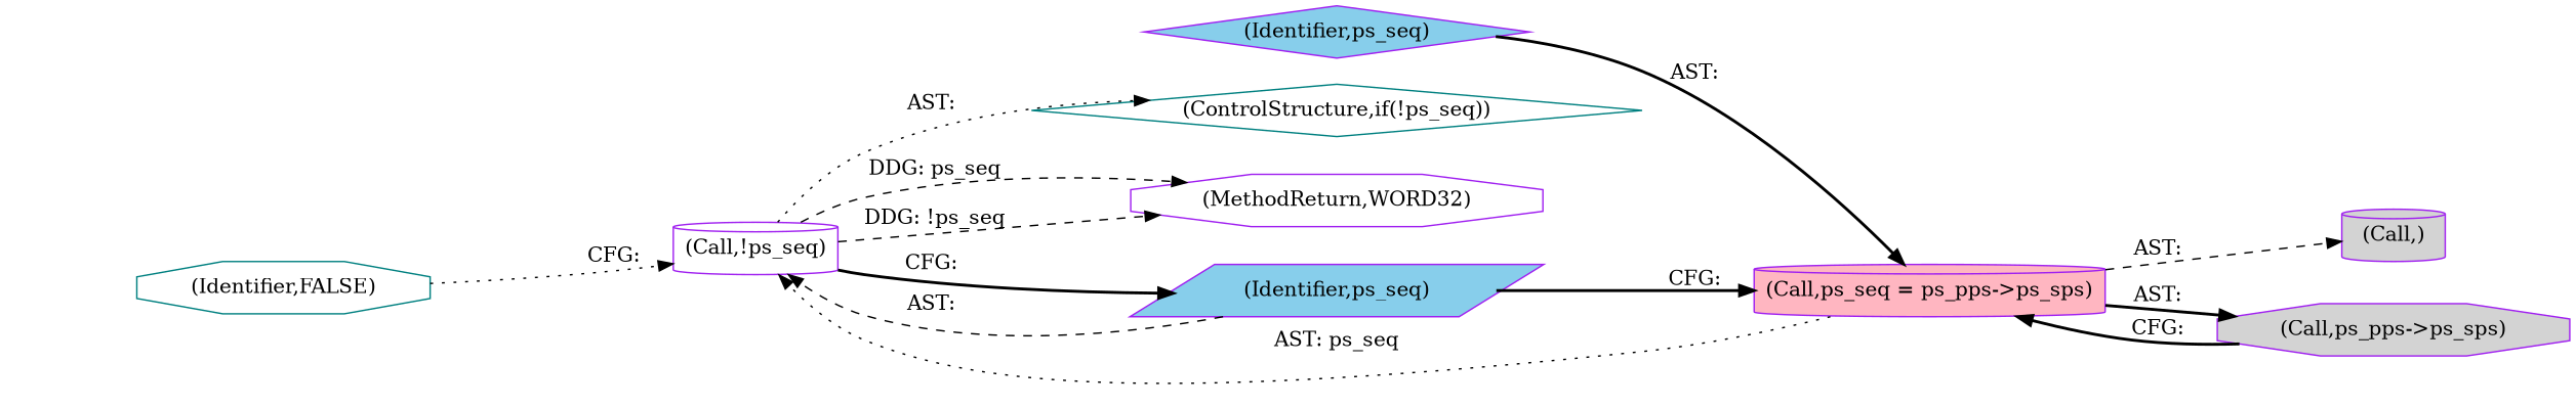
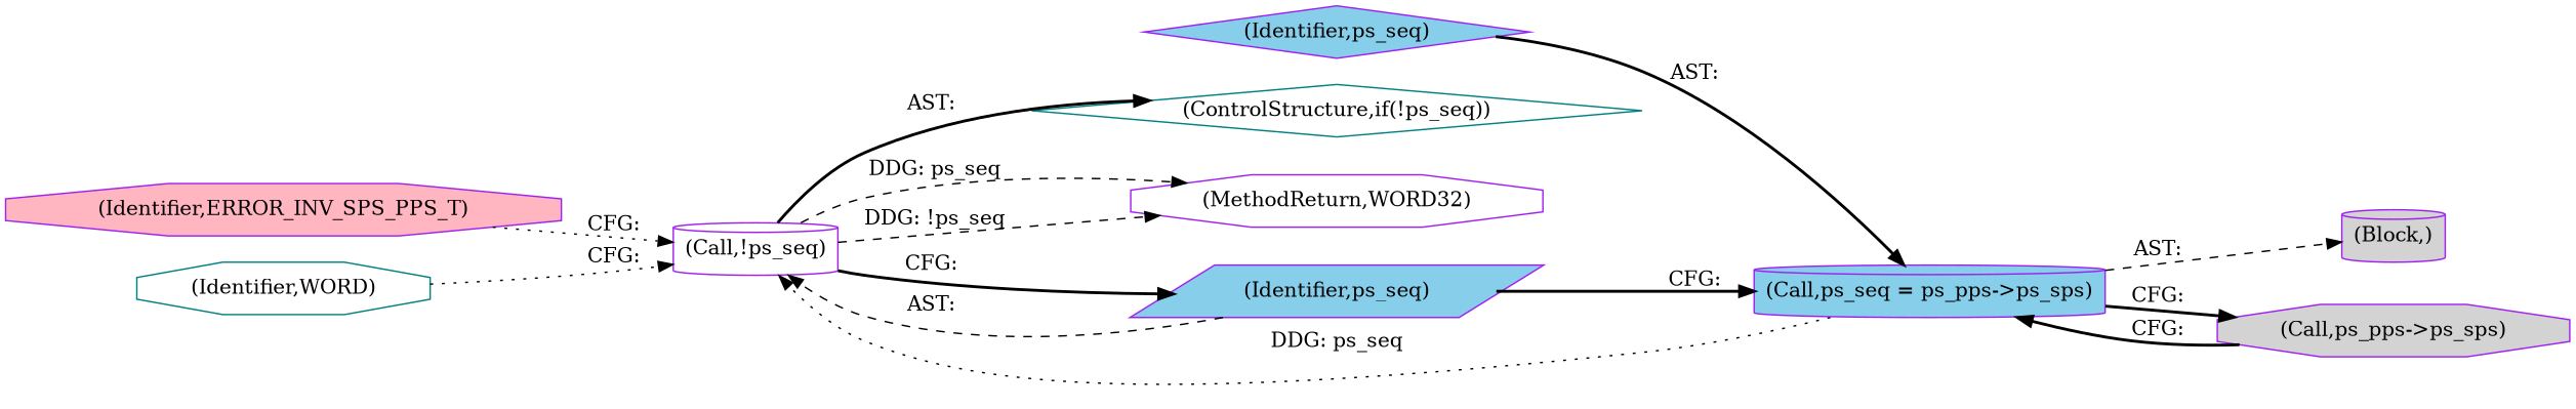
  digraph {
    rankdir=LR
    node [color=purple fillcolor=white shape=octagon style=filled]
    edge [style=bold]
    n1 [label="(Call,!ps_seq)" shape=cylinder]
    n2 [color=teal label="(ControlStructure,if(!ps_seq))" shape=diamond]
    n3 [label="(MethodReturn,WORD32)"]
    n4 [fillcolor=skyblue label="(Identifier,ps_seq)" shape=parallelogram]
-   n5 [fillcolor=lightpink label="(Call,ps_seq = ps_pps->ps_sps)" shape=cylinder]
-   n6 [fillcolor=lightgrey label="(Call,)" shape=cylinder]
+   n5 [fillcolor=skyblue label="(Call,ps_seq = ps_pps->ps_sps)" shape=cylinder]
+   n6 [fillcolor=lightgrey label="(Block,)" shape=cylinder]
    n7 [fillcolor=lightgrey label="(Call,ps_pps->ps_sps)"]
-   n9 [color=teal label="(Identifier,FALSE)"]
+   n8 [fillcolor=lightpink label="(Identifier,ERROR_INV_SPS_PPS_T)"]
+   n9 [color=teal label="(Identifier,WORD)"]
    n10 [fillcolor=skyblue label="(Identifier,ps_seq)" shape=diamond]
-   n1 -> n2 [label="AST: " style=dotted]
+   n1 -> n2 [label="AST: "]
    n1 -> n3 [label="DDG: ps_seq" style=dashed]
    n1 -> n3 [label="DDG: !ps_seq" style=dashed]
    n1 -> n4 [label="CFG: "]
    n4 -> n1 [label="AST: " style=dashed]
    n4 -> n5 [label="CFG: "]
-   n5 -> n1 [label="AST: ps_seq" style=dotted]
+   n5 -> n1 [label="DDG: ps_seq" style=dotted]
    n5 -> n6 [label="AST: " style=dashed]
-   n5 -> n7 [label="AST: "]
+   n5 -> n7 [label="CFG: "]
    n7 -> n5 [label="CFG: "]
+   n8 -> n1 [label="CFG: " style=dotted]
    n9 -> n1 [label="CFG: " style=dotted]
    n10 -> n5 [label="AST: "]
  }
